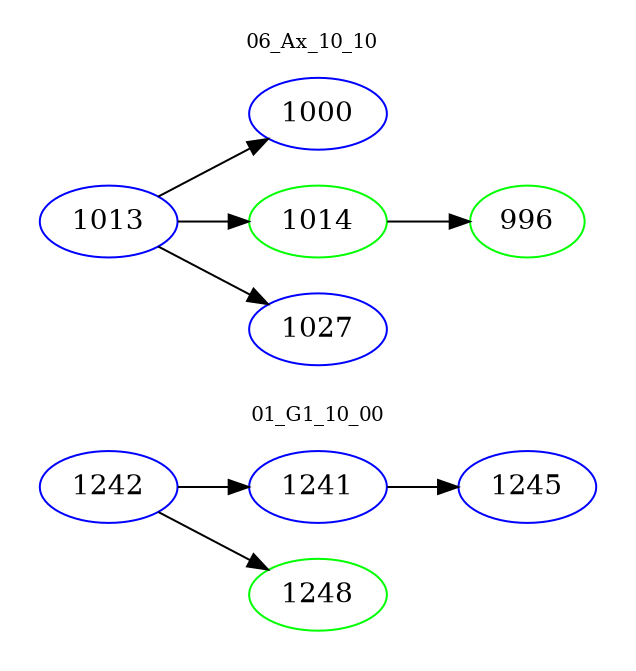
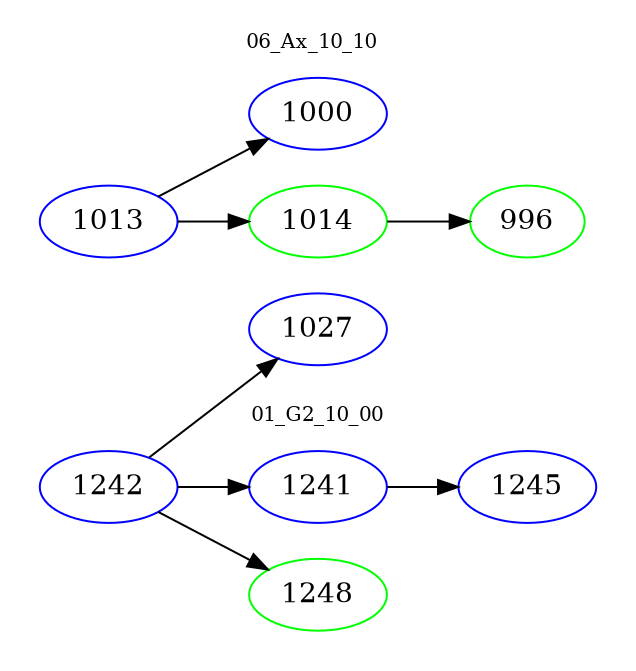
  digraph {
    rankdir=LR
    node [color=blue]
    edge [color=black]
    n1 [label=1013]
    n2 [label=1000]
    n3 [color=green label=1014]
    n4 [label=1027]
    n5 [color=green label=996]
    n6 [label=1242]
    n7 [color=green label=1248]
    n8 [label=1241]
    n9 [label=1245]
    subgraph cluster_1 {
      color=white
      fontsize=10
      label="06_Ax_10_10"
      n1
      n2
      n3
      n4
      n5
    }
    subgraph cluster_2 {
      color=white
      fontsize=10
-     label="01_G1_10_00"
+     label="01_G2_10_00"
      n6
      n7
      n8
      n9
    }
    n1 -> n2
    n1 -> n3
-   n1 -> n4
+   n6 -> n4
    n3 -> n5
    n6 -> n7
    n6 -> n8
    n8 -> n9
  }
